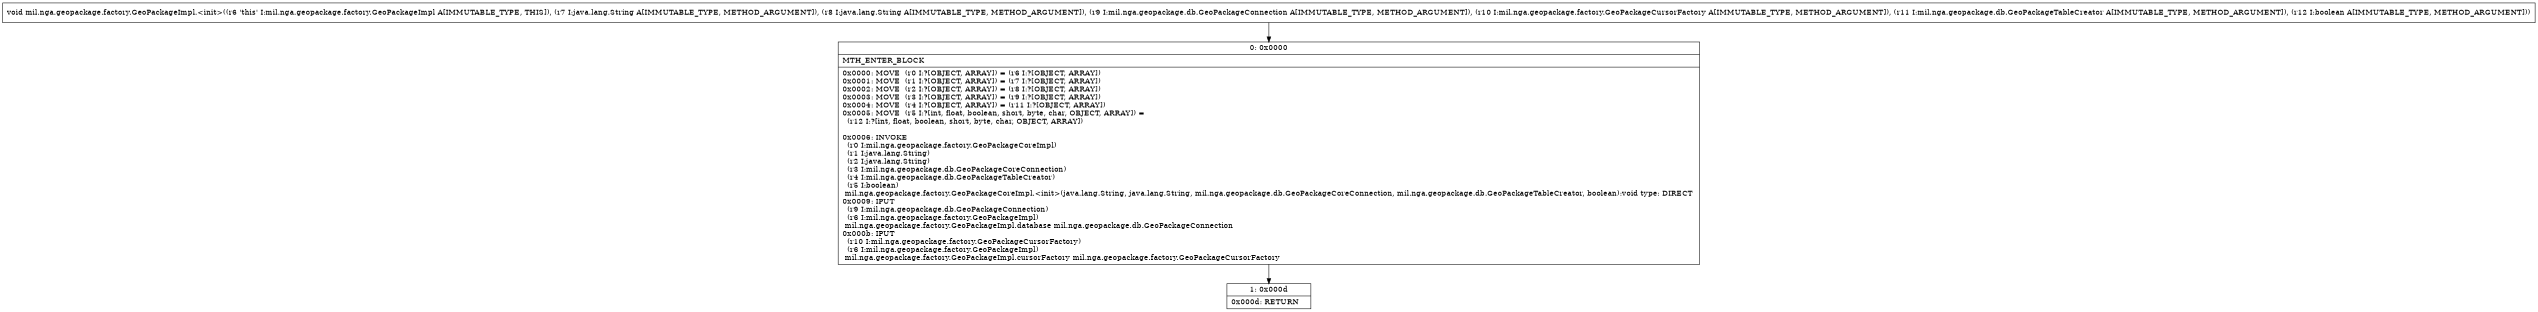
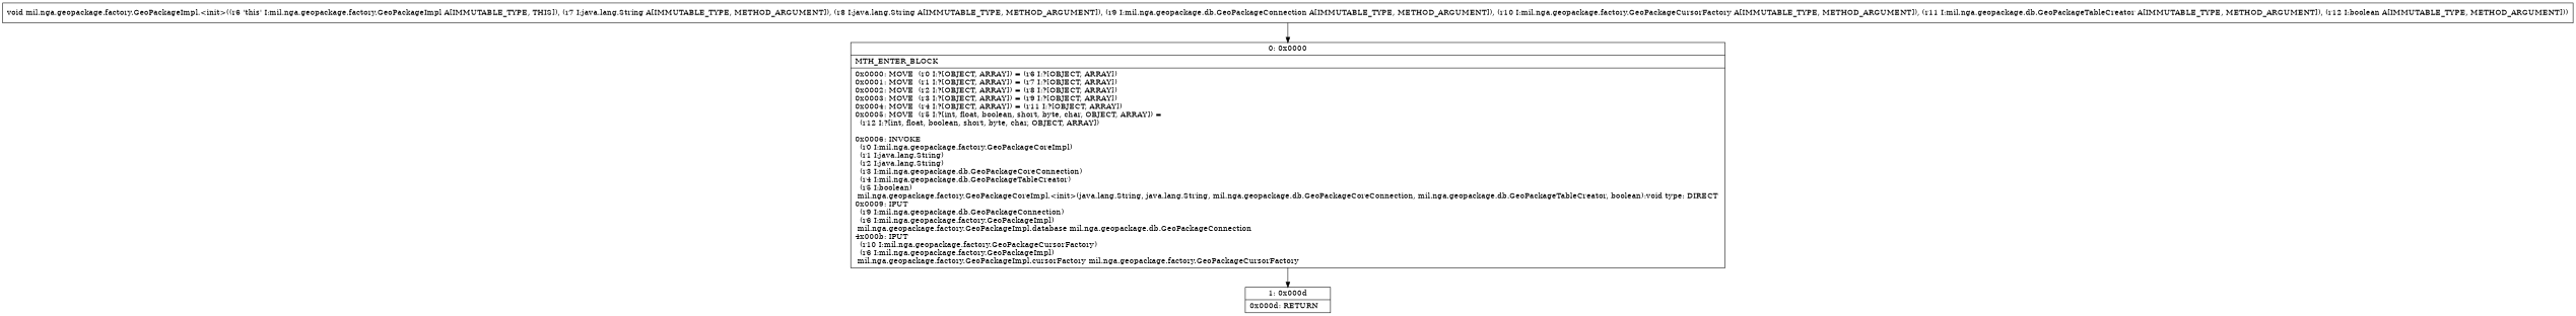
  digraph {
    node [shape=record]
-   n1 [label="{0\:\ 0x0000|MTH_ENTER_BLOCK\l|0x0000: MOVE  (r0 I:?[OBJECT, ARRAY]) = (r6 I:?[OBJECT, ARRAY]) \l0x0001: MOVE  (r1 I:?[OBJECT, ARRAY]) = (r7 I:?[OBJECT, ARRAY]) \l0x0002: MOVE  (r2 I:?[OBJECT, ARRAY]) = (r8 I:?[OBJECT, ARRAY]) \l0x0003: MOVE  (r3 I:?[OBJECT, ARRAY]) = (r9 I:?[OBJECT, ARRAY]) \l0x0004: MOVE  (r4 I:?[OBJECT, ARRAY]) = (r11 I:?[OBJECT, ARRAY]) \l0x0005: MOVE  (r5 I:?[int, float, boolean, short, byte, char, OBJECT, ARRAY]) = \l  (r12 I:?[int, float, boolean, short, byte, char, OBJECT, ARRAY])\l \l0x0006: INVOKE  \l  (r0 I:mil.nga.geopackage.factory.GeoPackageCoreImpl)\l  (r1 I:java.lang.String)\l  (r2 I:java.lang.String)\l  (r3 I:mil.nga.geopackage.db.GeoPackageCoreConnection)\l  (r4 I:mil.nga.geopackage.db.GeoPackageTableCreator)\l  (r5 I:boolean)\l mil.nga.geopackage.factory.GeoPackageCoreImpl.\<init\>(java.lang.String, java.lang.String, mil.nga.geopackage.db.GeoPackageCoreConnection, mil.nga.geopackage.db.GeoPackageTableCreator, boolean):void type: DIRECT \l0x0009: IPUT  \l  (r9 I:mil.nga.geopackage.db.GeoPackageConnection)\l  (r6 I:mil.nga.geopackage.factory.GeoPackageImpl)\l mil.nga.geopackage.factory.GeoPackageImpl.database mil.nga.geopackage.db.GeoPackageConnection \l0x000b: IPUT  \l  (r10 I:mil.nga.geopackage.factory.GeoPackageCursorFactory)\l  (r6 I:mil.nga.geopackage.factory.GeoPackageImpl)\l mil.nga.geopackage.factory.GeoPackageImpl.cursorFactory mil.nga.geopackage.factory.GeoPackageCursorFactory \l}"]
+   n1 [label="{0\:\ 0x0000|MTH_ENTER_BLOCK\l|0x0000: MOVE  (r0 I:?[OBJECT, ARRAY]) = (r6 I:?[OBJECT, ARRAY]) \l0x0001: MOVE  (r1 I:?[OBJECT, ARRAY]) = (r7 I:?[OBJECT, ARRAY]) \l0x0002: MOVE  (r2 I:?[OBJECT, ARRAY]) = (r8 I:?[OBJECT, ARRAY]) \l0x0003: MOVE  (r3 I:?[OBJECT, ARRAY]) = (r9 I:?[OBJECT, ARRAY]) \l0x0004: MOVE  (r4 I:?[OBJECT, ARRAY]) = (r11 I:?[OBJECT, ARRAY]) \l0x0005: MOVE  (r5 I:?[int, float, boolean, short, byte, char, OBJECT, ARRAY]) = \l  (r12 I:?[int, float, boolean, short, byte, char, OBJECT, ARRAY])\l \l0x0006: INVOKE  \l  (r0 I:mil.nga.geopackage.factory.GeoPackageCoreImpl)\l  (r1 I:java.lang.String)\l  (r2 I:java.lang.String)\l  (r3 I:mil.nga.geopackage.db.GeoPackageCoreConnection)\l  (r4 I:mil.nga.geopackage.db.GeoPackageTableCreator)\l  (r5 I:boolean)\l mil.nga.geopackage.factory.GeoPackageCoreImpl.\<init\>(java.lang.String, java.lang.String, mil.nga.geopackage.db.GeoPackageCoreConnection, mil.nga.geopackage.db.GeoPackageTableCreator, boolean):void type: DIRECT \l0x0009: IPUT  \l  (r9 I:mil.nga.geopackage.db.GeoPackageConnection)\l  (r6 I:mil.nga.geopackage.factory.GeoPackageImpl)\l mil.nga.geopackage.factory.GeoPackageImpl.database mil.nga.geopackage.db.GeoPackageConnection \l4x000b: IPUT  \l  (r10 I:mil.nga.geopackage.factory.GeoPackageCursorFactory)\l  (r6 I:mil.nga.geopackage.factory.GeoPackageImpl)\l mil.nga.geopackage.factory.GeoPackageImpl.cursorFactory mil.nga.geopackage.factory.GeoPackageCursorFactory \l}"]
    n2 [label="{1\:\ 0x000d|0x000d: RETURN   \l}"]
    n3 [label="{void mil.nga.geopackage.factory.GeoPackageImpl.\<init\>((r6 'this' I:mil.nga.geopackage.factory.GeoPackageImpl A[IMMUTABLE_TYPE, THIS]), (r7 I:java.lang.String A[IMMUTABLE_TYPE, METHOD_ARGUMENT]), (r8 I:java.lang.String A[IMMUTABLE_TYPE, METHOD_ARGUMENT]), (r9 I:mil.nga.geopackage.db.GeoPackageConnection A[IMMUTABLE_TYPE, METHOD_ARGUMENT]), (r10 I:mil.nga.geopackage.factory.GeoPackageCursorFactory A[IMMUTABLE_TYPE, METHOD_ARGUMENT]), (r11 I:mil.nga.geopackage.db.GeoPackageTableCreator A[IMMUTABLE_TYPE, METHOD_ARGUMENT]), (r12 I:boolean A[IMMUTABLE_TYPE, METHOD_ARGUMENT])) }"]
    n1 -> n2
    n3 -> n1
  }
